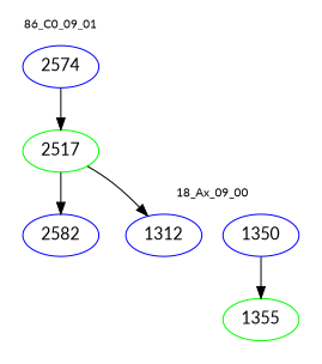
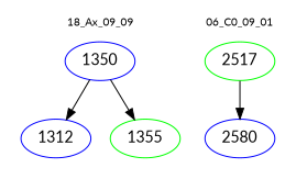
  digraph {
    fontname=Lato
    node [color=blue fontname=Lato]
    edge [color=black fontname=Lato]
    n1 [label=1350]
    n2 [label=1312]
    n3 [color=green label=1355]
-   n4 [label=2574]
    n5 [color=green label=2517]
-   n6 [label=2582]
+   n6 [label=2580]
    subgraph cluster_1 {
      color=white
      fontsize=10
-     label="18_Ax_09_00"
+     label="18_Ax_09_09"
      n1
      n2
      n3
    }
    subgraph cluster_2 {
      color=white
      fontsize=10
-     label="86_C0_09_01"
-     n4
+     label="06_C0_09_01"
      n5
      n6
    }
-   n5 -> n2
+   n1 -> n2
    n1 -> n3
-   n4 -> n5
    n5 -> n6
  }
